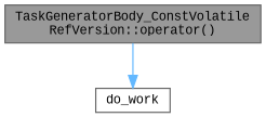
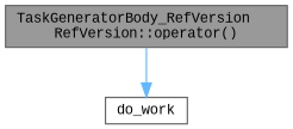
  digraph {
    rankdir=TB
    fontname="Liberation Mono"
    node [fontname="Liberation Mono" fontsize=10 shape=box style=filled]
-   n1 [color=gray40 fillcolor=grey60 fontcolor=black height=0.2 label="TaskGeneratorBody_ConstVolatile\lRefVersion::operator()" width=0.4]
+   n1 [color=gray40 fillcolor=grey60 fontcolor=black height=0.2 label="TaskGeneratorBody_RefVersion\lRefVersion::operator()" width=0.4]
    n2 [color=grey40 fillcolor=white height=0.2 label=do_work width=0.4]
    n1 -> n2 [color=steelblue1 fontname="Liberation Mono" fontsize=10 labelfontname=Helvetica labelfontsize=10 style=solid]
  }
